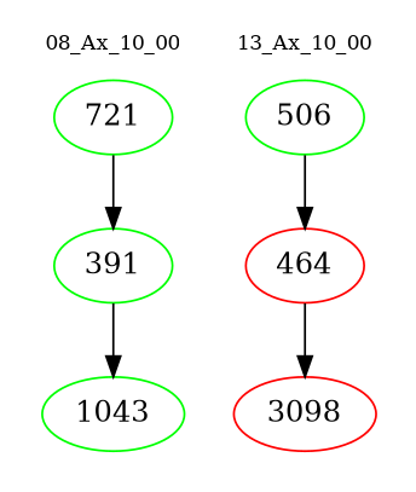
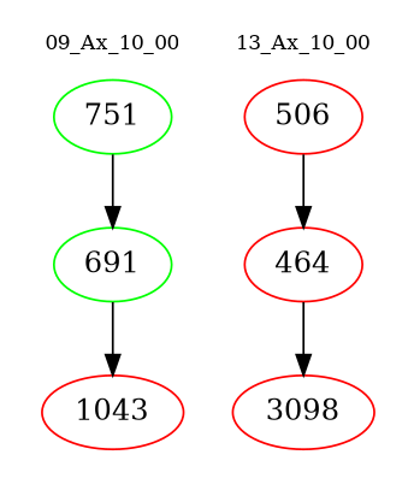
  digraph {
    node [color=green]
    edge [color=black]
-   n1 [label=721]
-   n2 [label=391]
-   n3 [label=1043]
-   n4 [label=506]
+   n1 [label=751]
+   n2 [label=691]
+   n3 [color=red label=1043]
+   n4 [color=red label=506]
    n5 [color=red label=464]
    n6 [color=red label=3098]
    subgraph cluster_1 {
      color=white
      fontsize=10
-     label="08_Ax_10_00"
+     label="09_Ax_10_00"
      n1
      n2
      n3
    }
    subgraph cluster_2 {
      color=white
      fontsize=10
      label="13_Ax_10_00"
      n4
      n5
      n6
    }
    n1 -> n2
    n2 -> n3
    n4 -> n5
    n5 -> n6
  }
